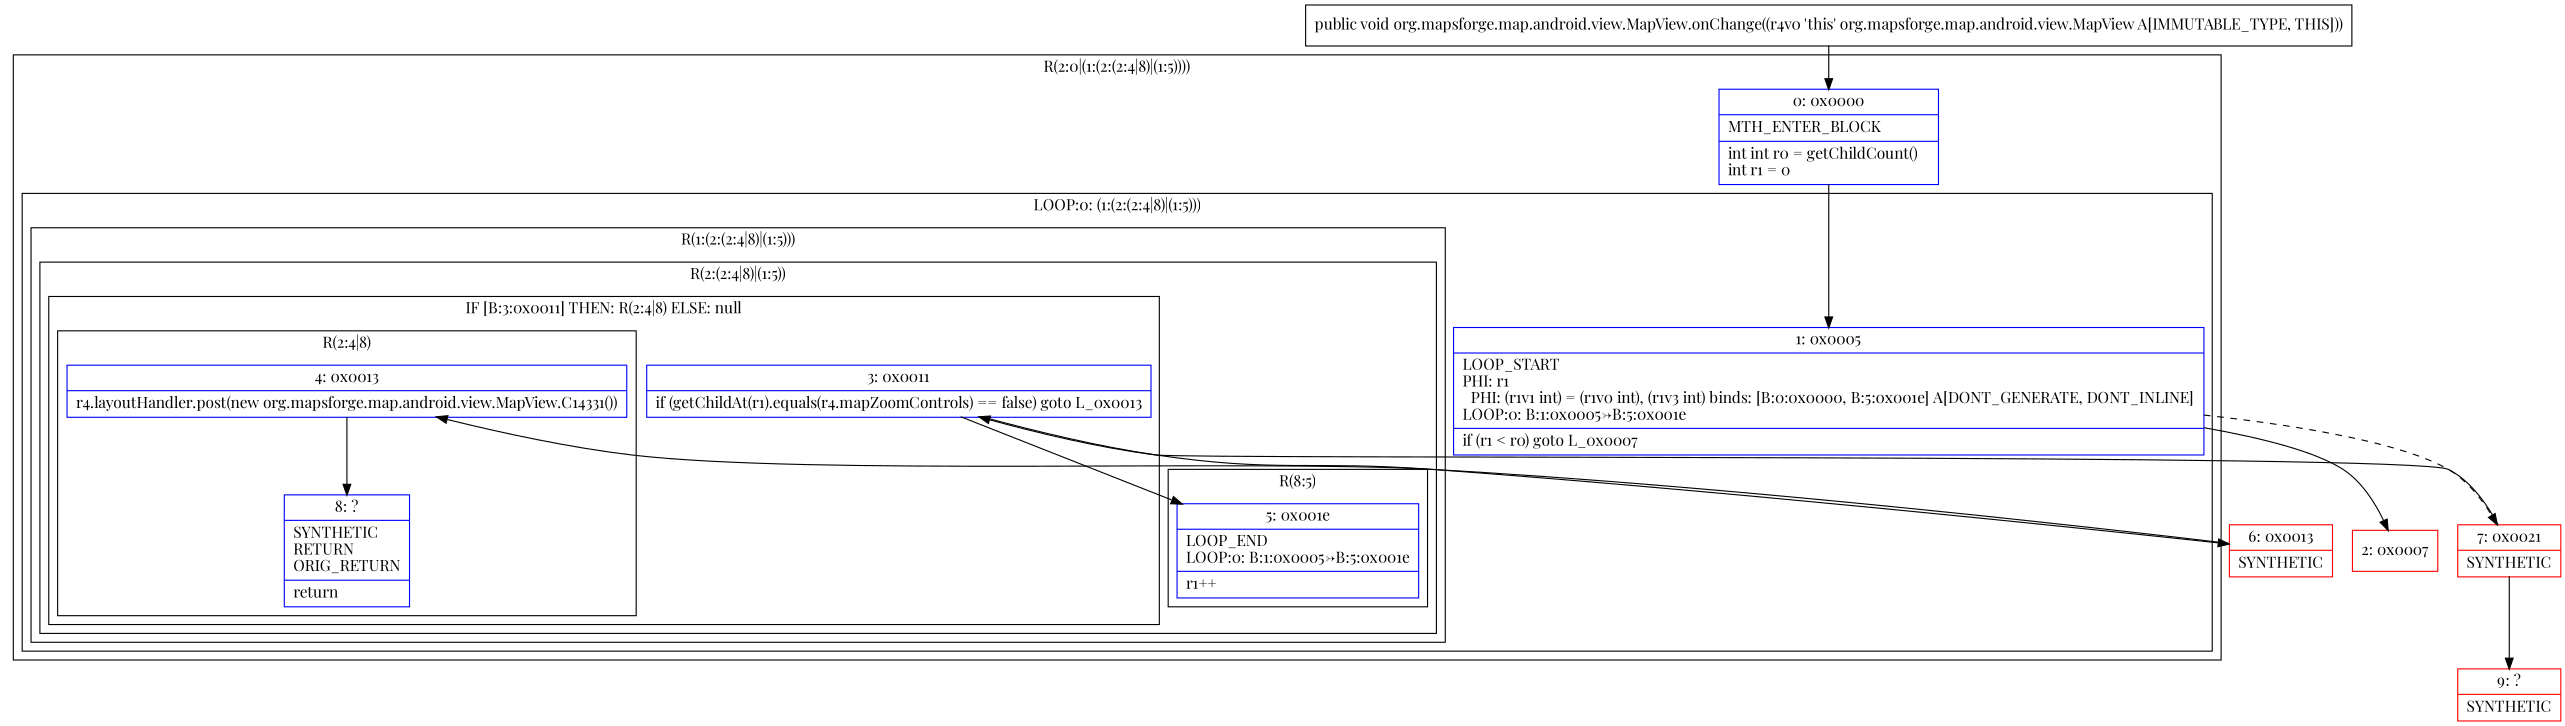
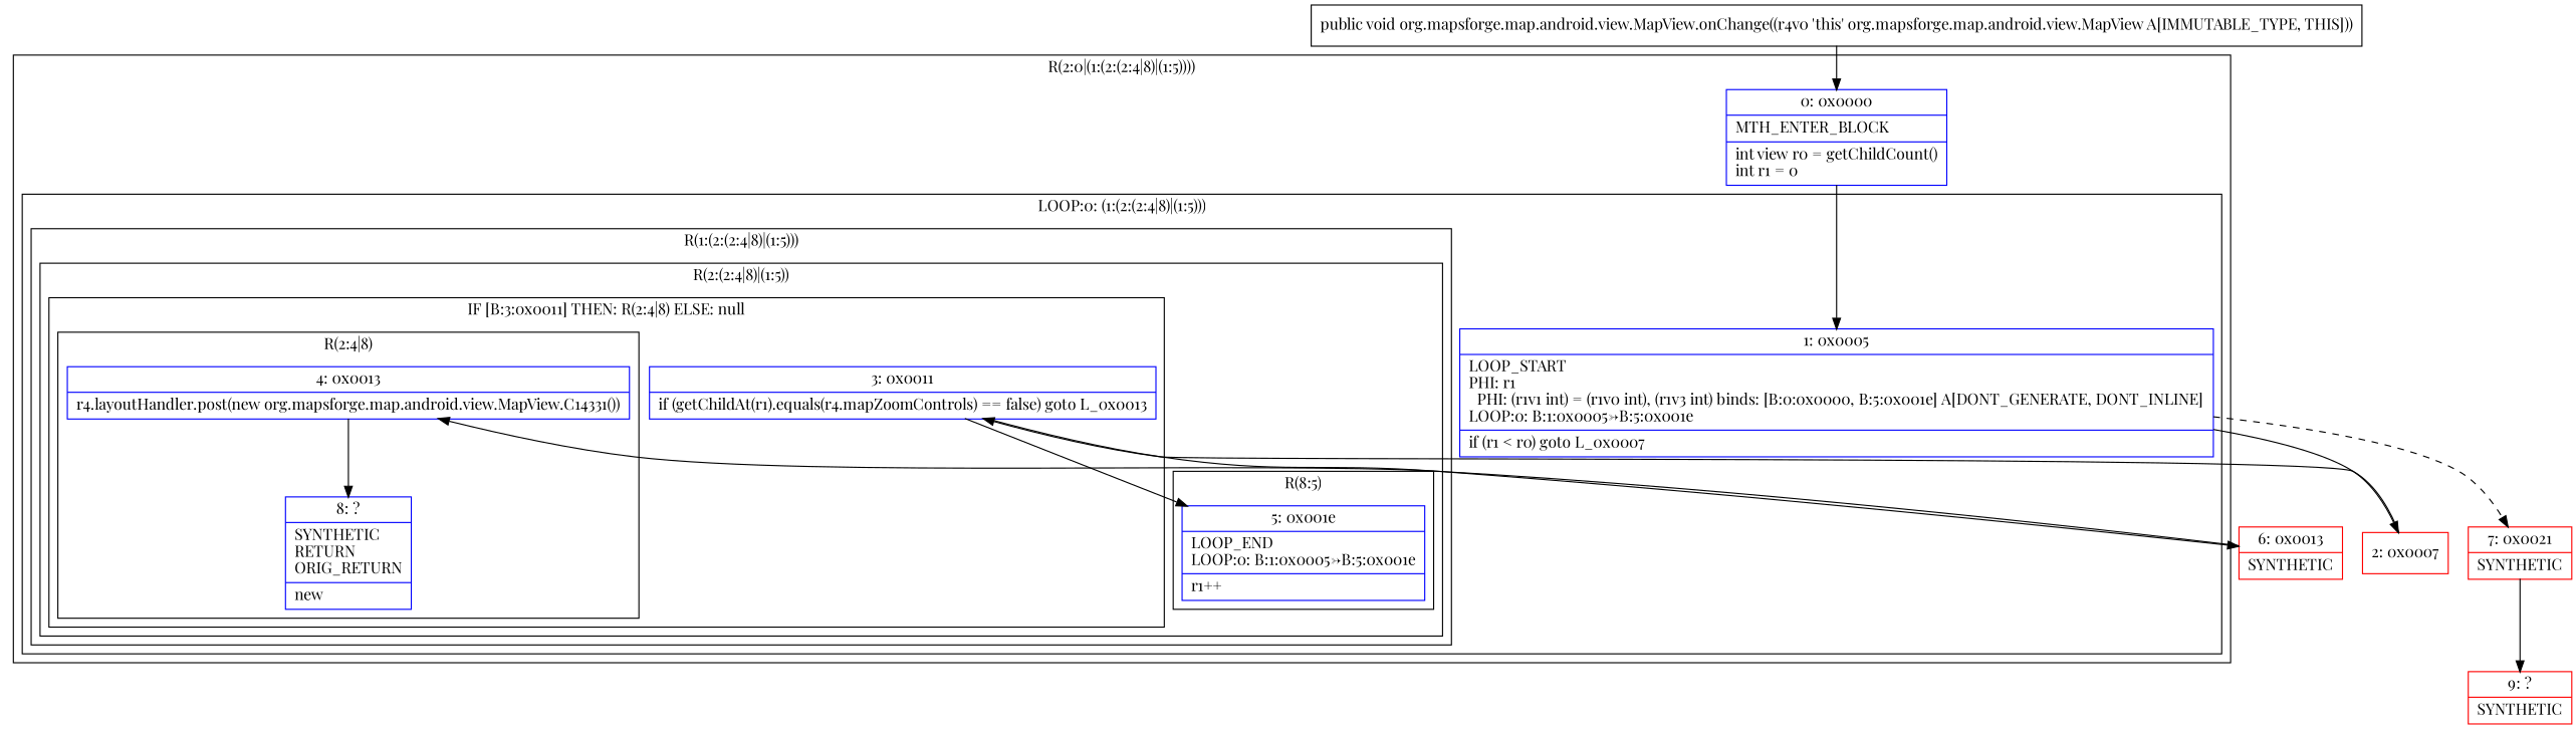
  digraph {
    fontname="Playfair Display"
    node [color=blue fontname="Playfair Display" shape=record]
    edge [fontname="Playfair Display"]
    n1 [label="{4\:\ 0x0013|r4.layoutHandler.post(new org.mapsforge.map.android.view.MapView.C14331())\l}"]
-   n2 [label="{8\:\ ?|SYNTHETIC\lRETURN\lORIG_RETURN\l|return\l}"]
+   n2 [label="{8\:\ ?|SYNTHETIC\lRETURN\lORIG_RETURN\l|new\l}"]
    n3 [label="{3\:\ 0x0011|if (getChildAt(r1).equals(r4.mapZoomControls) == false) goto L_0x0013\l}"]
    n4 [label="{5\:\ 0x001e|LOOP_END\lLOOP:0: B:1:0x0005\-\>B:5:0x001e\l|r1++\l}"]
    n5 [label="{1\:\ 0x0005|LOOP_START\lPHI: r1 \l  PHI: (r1v1 int) = (r1v0 int), (r1v3 int) binds: [B:0:0x0000, B:5:0x001e] A[DONT_GENERATE, DONT_INLINE]\lLOOP:0: B:1:0x0005\-\>B:5:0x001e\l|if (r1 \< r0) goto L_0x0007\l}"]
-   n6 [label="{0\:\ 0x0000|MTH_ENTER_BLOCK\l|int int r0 = getChildCount()\lint r1 = 0\l}"]
+   n6 [label="{0\:\ 0x0000|MTH_ENTER_BLOCK\l|int view r0 = getChildCount()\lint r1 = 0\l}"]
    n7 [color=red label="{6\:\ 0x0013|SYNTHETIC\l}"]
    n8 [color=red label="{2\:\ 0x0007}"]
    n9 [color=red label="{7\:\ 0x0021|SYNTHETIC\l}"]
    n10 [color=red label="{9\:\ ?|SYNTHETIC\l}"]
    n11 [label="{public void org.mapsforge.map.android.view.MapView.onChange((r4v0 'this' org.mapsforge.map.android.view.MapView A[IMMUTABLE_TYPE, THIS])) }" color=""]
    subgraph cluster_1 {
      label="R(2:0|(1:(2:(2:4|8)|(1:5))))"
      n6
      subgraph cluster_2 {
        label="LOOP:0: (1:(2:(2:4|8)|(1:5)))"
        n5
        subgraph cluster_3 {
          label="R(1:(2:(2:4|8)|(1:5)))"
          subgraph cluster_4 {
            label="R(2:(2:4|8)|(1:5))"
            subgraph cluster_5 {
              label="IF [B:3:0x0011] THEN: R(2:4|8) ELSE: null"
              n3
              subgraph cluster_6 {
                label="R(2:4|8)"
                n1
                n2
              }
            }
            subgraph cluster_7 {
              label="R(8:5)"
              n4
            }
          }
        }
      }
    }
    n1 -> n2
    n3 -> n4 [style=solid]
    n3 -> n7
    n5 -> n8
    n5 -> n9 [style=dashed]
    n6 -> n5
    n7 -> n1
-   n9 -> n3
+   n8 -> n3
    n9 -> n10
    n11 -> n6
  }
